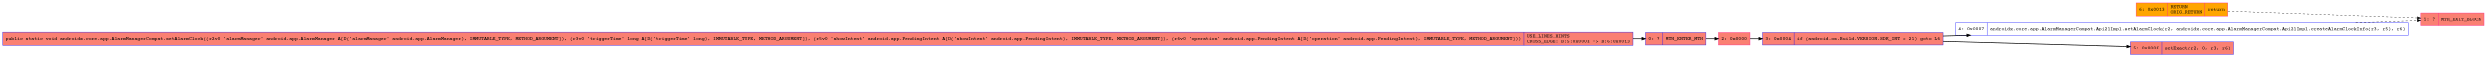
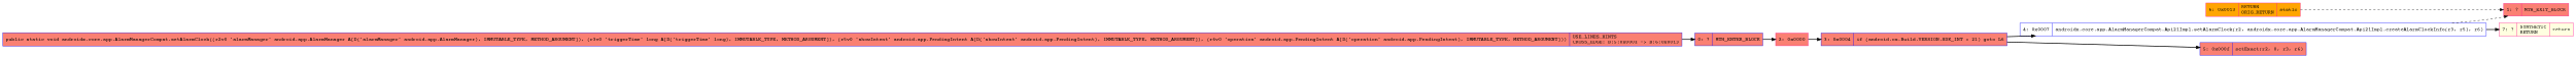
  digraph {
    fontname="Courier Prime"
    rankdir=LR
    node [color=blue fillcolor=salmon fontname="Courier Prime" shape=record style=filled]
    edge [fontname="Courier Prime" style=bold]
-   n1 [label="{0\:\ ?|MTH_ENTER_MTH\l}"]
+   n1 [label="{0\:\ ?|MTH_ENTER_BLOCK\l}"]
    n2 [color=deeppink label="{2\:\ 0x0000}"]
    n3 [label="{3\:\ 0x0004|if (android.os.Build.VERSION.SDK_INT \< 21) goto L6\l}"]
    n4 [fillcolor=white label="{4\:\ 0x0007|androidx.core.app.AlarmManagerCompat.Api21Impl.setAlarmClock(r2, androidx.core.app.AlarmManagerCompat.Api21Impl.createAlarmClockInfo(r3, r5), r6)\l}"]
    n5 [label="{5\:\ 0x000f|setExact(r2, 0, r3, r6)\l}"]
+   n6 [color=deeppink fillcolor=lightyellow label="{7\:\ ?|SYNTHETIC\lRETURN\l|return\l}"]
    n7 [color=deeppink label="{1\:\ ?|MTH_EXIT_BLOCK\l}"]
-   n8 [color=deeppink fillcolor=orange label="{6\:\ 0x0013|RETURN\lORIG_RETURN\l|return\l}"]
+   n8 [color=deeppink fillcolor=orange label="{6\:\ 0x0013|RETURN\lORIG_RETURN\l|static\l}"]
    n9 [label="{public static void androidx.core.app.AlarmManagerCompat.setAlarmClock((r2v0 'alarmManager' android.app.AlarmManager A[D('alarmManager' android.app.AlarmManager), IMMUTABLE_TYPE, METHOD_ARGUMENT]), (r3v0 'triggerTime' long A[D('triggerTime' long), IMMUTABLE_TYPE, METHOD_ARGUMENT]), (r5v0 'showIntent' android.app.PendingIntent A[D('showIntent' android.app.PendingIntent), IMMUTABLE_TYPE, METHOD_ARGUMENT]), (r6v0 'operation' android.app.PendingIntent A[D('operation' android.app.PendingIntent), IMMUTABLE_TYPE, METHOD_ARGUMENT]))  | USE_LINES_HINTS\lCROSS_EDGE: B:5:0x000f \-\> B:6:0x0013\l}"]
    n1 -> n2
    n2 -> n3
    n3 -> n4
    n3 -> n5
+   n4 -> n6
    n4 -> n7 [style=dashed]
    n8 -> n7 [style=dashed]
    n9 -> n1
  }
